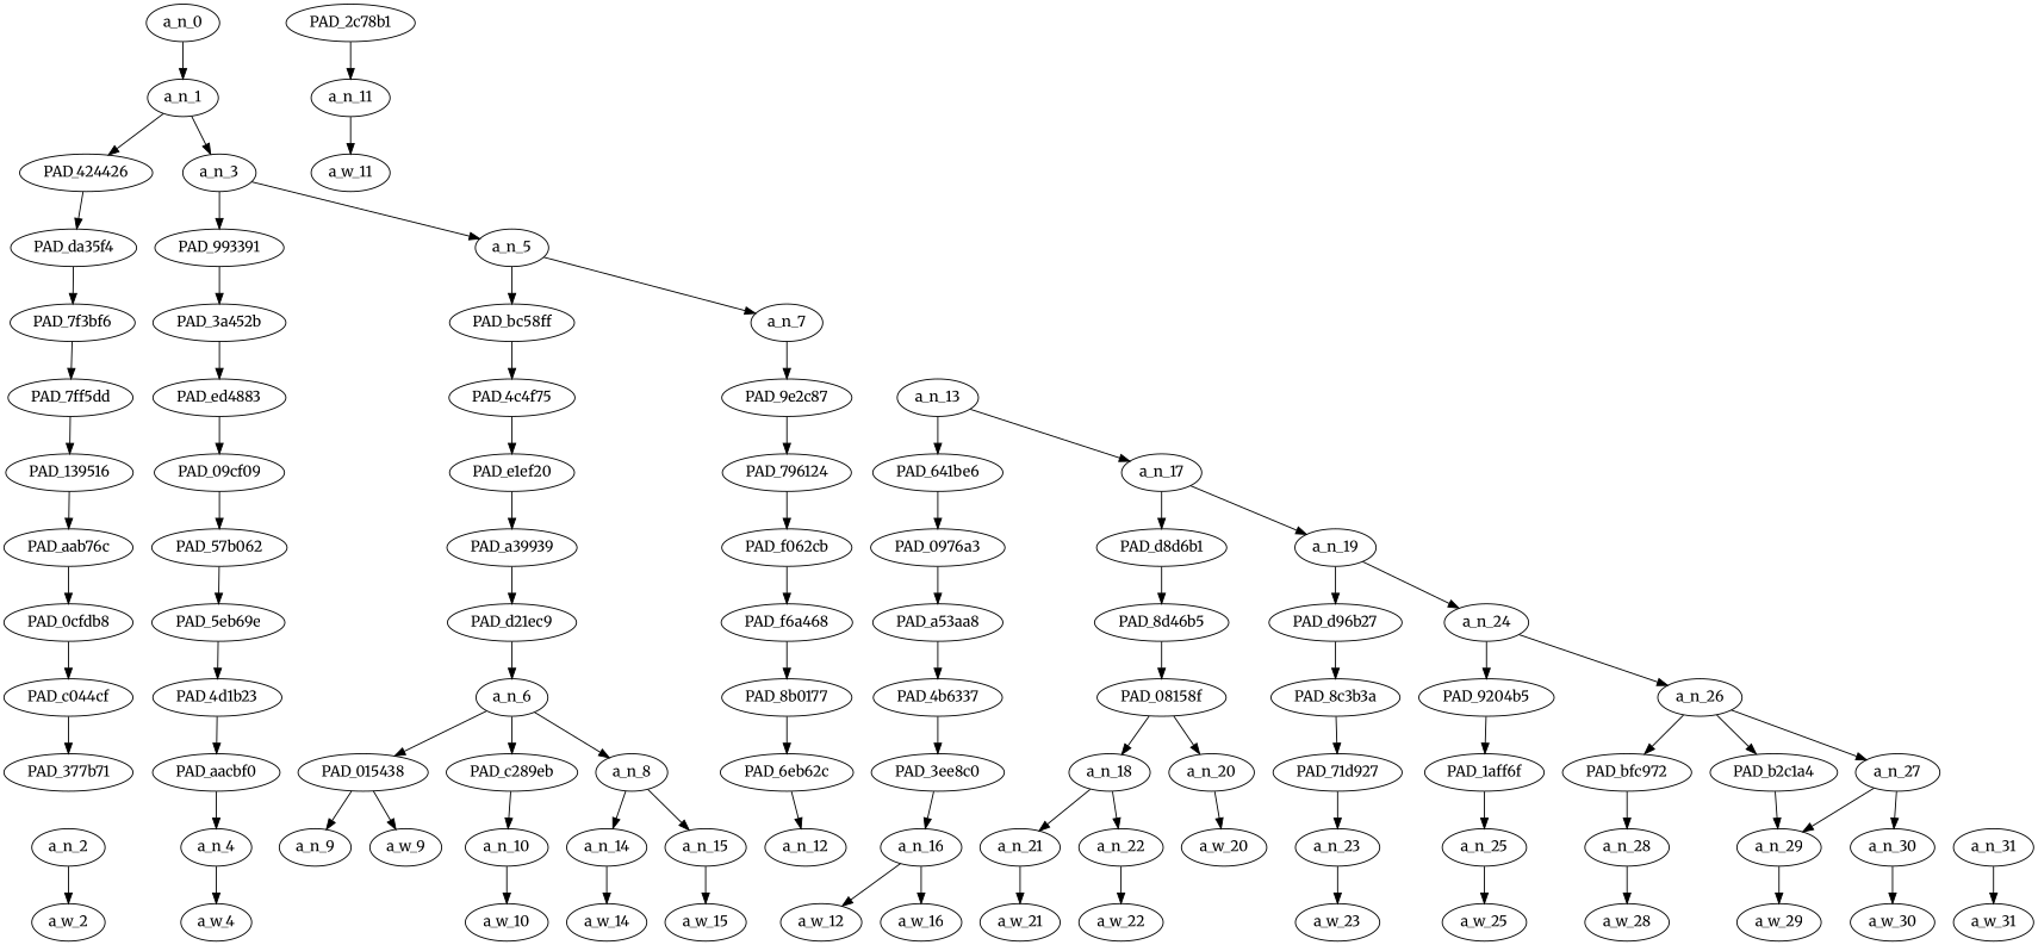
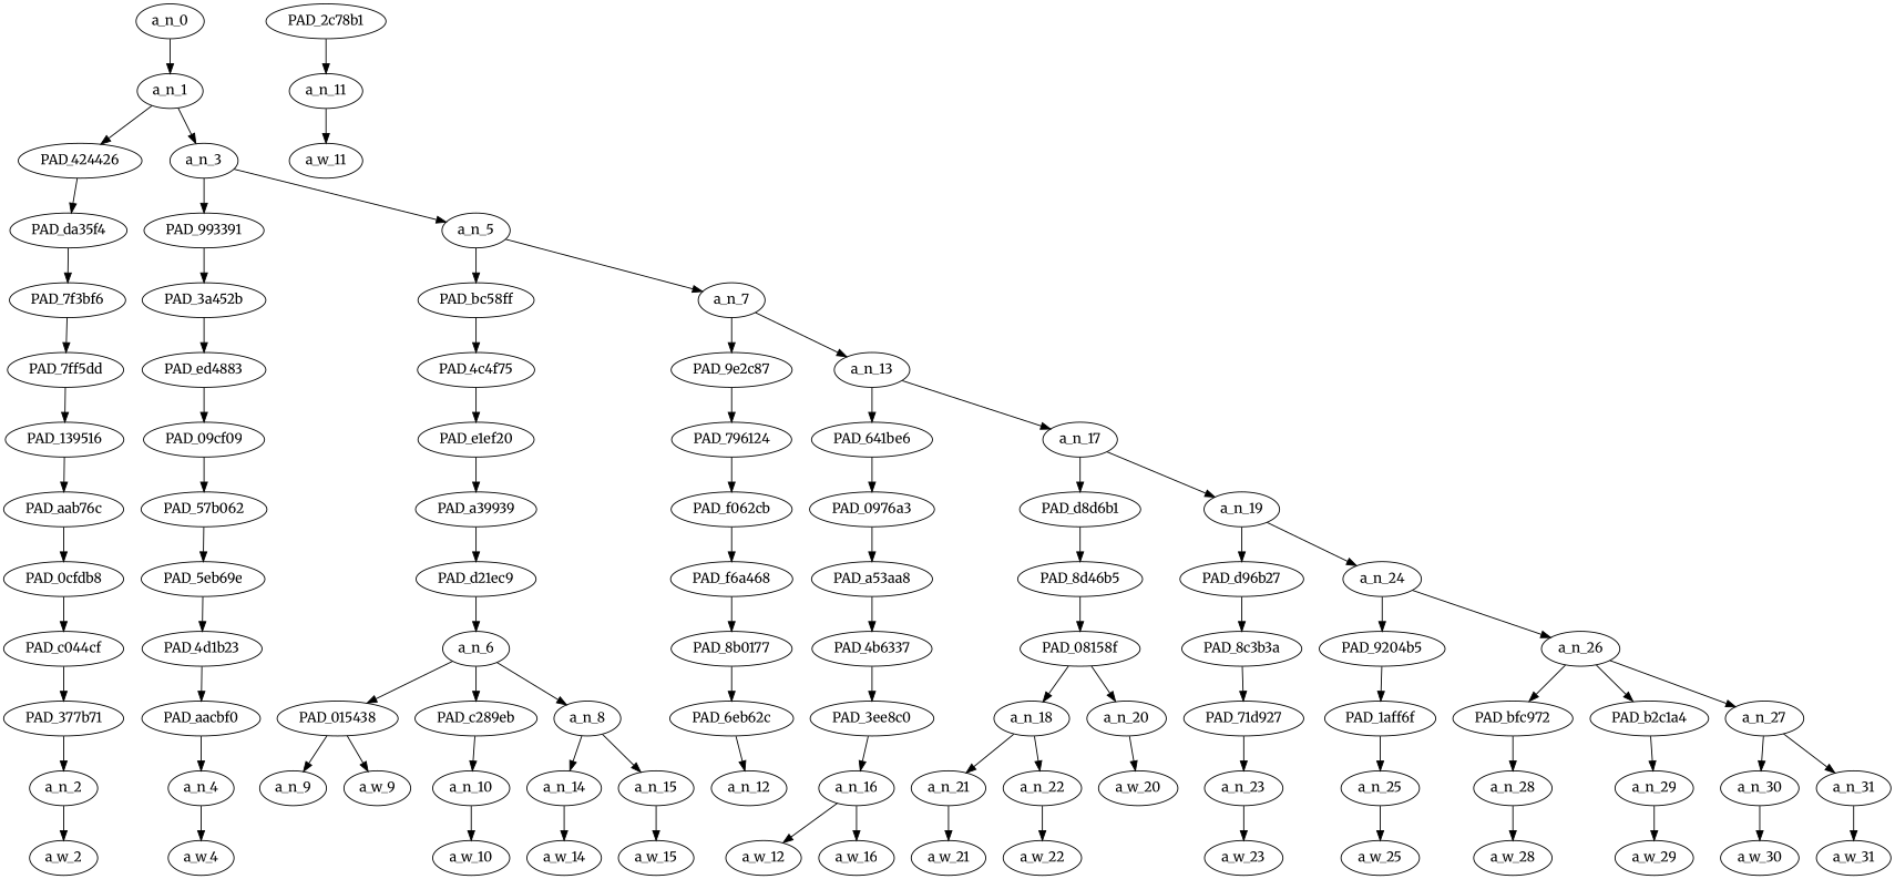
  strict digraph {
    fontname=Merriweather
    node [div_dir=1 fontname=Merriweather index=0 level=1 text_span="[0]" value=0.02951387]
    edge [fontname=Merriweather]
    a_n_0 [level=12 text_span="[0, 1, 2, 3, 4, 5, 6, 7, 8, 9, 10, 11, 12, 13, 14, 15, 16, 17]" value=0.99999997]
    a_n_1 [level=11 text_span="[0, 1, 2, 3, 4, 5, 6, 7, 8, 9, 10, 11, 12, 13, 14, 15, 16, 17]" value=0.99899415]
    PAD_424426 [level=10]
    a_n_3 [index=1 level=10 text_span="[1, 2, 3, 4, 5, 6, 7, 8, 9, 10, 11, 12, 13, 14, 15, 16, 17]" value=0.96847446]
    PAD_da35f4 [level=9]
    PAD_993391 [index=1 level=9 text_span="[1]" value=0.02880664]
    a_n_5 [index=2 level=9 text_span="[2, 3, 4, 5, 6, 7, 8, 9, 10, 11, 12, 13, 14, 15, 16, 17]" value=0.93868093]
    PAD_7f3bf6 [level=8]
    PAD_3a452b [index=1 level=8 text_span="[1]" value=0.02880664]
    PAD_bc58ff [index=2 level=8 text_span="[2, 3, 4, 5, 6]" value=0.45972777]
    a_n_7 [index=3 level=8 text_span="[7, 8, 9, 10, 11, 12, 13, 14, 15, 16, 17]" value=0.47796830]
    PAD_7ff5dd [level=7]
    PAD_139516 [level=6]
    PAD_aab76c [level=5]
    PAD_0cfdb8 [level=4]
    PAD_c044cf [level=3]
    PAD_377b71 [level=2]
    a_n_2
    a_w_2 [div_dir=0 level=0 value=look]
    PAD_ed4883 [index=1 level=7 text_span="[1]" value=0.02880664]
    PAD_4c4f75 [index=2 level=7 text_span="[2, 3, 4, 5, 6]" value=0.45972777]
    PAD_9e2c87 [index=3 level=7 text_span="[7]" value=0.02638992]
    a_n_13 [index=4 level=7 text_span="[8, 9, 10, 11, 12, 13, 14, 15, 16, 17]" value=0.45120641]
    PAD_09cf09 [index=1 level=6 text_span="[1]" value=0.02880664]
    PAD_57b062 [index=1 level=5 text_span="[1]" value=0.02880664]
    PAD_5eb69e [index=1 level=4 text_span="[1]" value=0.02880664]
    PAD_4d1b23 [index=1 level=3 text_span="[1]" value=0.02880664]
    PAD_aacbf0 [index=1 level=2 text_span="[1]" value=0.02880664]
    a_n_4 [index=1 text_span="[1]" value=0.02880664]
    a_w_4 [div_dir=0 index=1 level=0 text_span="[1]" value=at]
    PAD_e1ef20 [index=2 level=6 text_span="[2, 3, 4, 5, 6]" value=0.45972777]
    PAD_796124 [index=3 level=6 text_span="[7]" value=0.02638992]
    PAD_641be6 [div_dir=-1 index=4 level=6 text_span="[8]" value=0.02119587]
    a_n_17 [index=5 level=6 text_span="[9, 10, 11, 12, 13, 14, 15, 16, 17]" value=0.42966369]
    PAD_a39939 [index=2 level=5 text_span="[2, 3, 4, 5, 6]" value=0.45972777]
    PAD_d21ec9 [index=2 level=4 text_span="[2, 3, 4, 5, 6]" value=0.45972777]
    a_n_6 [index=2 level=3 text_span="[2, 3, 4, 5, 6]" value=0.45972777]
    PAD_015438 [index=3 level=2 text_span="[4]" value=0.12564263]
    PAD_c289eb [index=4 level=2 text_span="[5]" value=0.17190296]
    a_n_8 [index=2 level=2 text_span="[2, 3]" value=0.10030753]
    a_n_9 [index=4 text_span="[4]" value=0.12564263]
    a_w_9 [div_dir=0 index=4 level=0 text_span="[4]" value=dothaid]
    a_n_10 [index=5 text_span="[5]" value=0.17190296]
    PAD_2c78b1 [index=5 level=2 text_span="[6]" value=0.06074740]
    a_n_11 [index=6 text_span="[6]" value=0.06074740]
    a_n_14 [index=2 text_span="[2]" value=0.06147469]
    a_n_15 [index=3 text_span="[3]" value=0.03862895]
    a_w_10 [div_dir=0 index=5 level=0 text_span="[5]" value=kike]
    a_w_11 [div_dir=0 index=6 level=0 text_span="[6]" value=beak]
    a_w_14 [div_dir=0 index=2 level=0 text_span="[2]" value=dis]
    a_w_15 [div_dir=0 index=3 level=0 text_span="[3]" value=ugly]
    PAD_f062cb [index=3 level=5 text_span="[7]" value=0.02638992]
    PAD_0976a3 [div_dir=-1 index=4 level=5 text_span="[8]" value=0.02119587]
    PAD_d8d6b1 [index=5 level=5 text_span="[9, 10, 11]" value=0.13535358]
    a_n_19 [index=6 level=5 text_span="[12, 13, 14, 15, 16, 17]" value=0.29394112]
    PAD_f6a468 [index=3 level=4 text_span="[7]" value=0.02638992]
    PAD_8b0177 [index=3 level=3 text_span="[7]" value=0.02638992]
    PAD_6eb62c [index=6 level=2 text_span="[7]" value=0.02638992]
    a_n_12 [index=7 text_span="[7]" value=0.02638992]
    a_w_12 [div_dir=0 index=7 level=0 text_span="[7]" value=look1]
    PAD_a53aa8 [div_dir=-1 index=4 level=4 text_span="[8]" value=0.02119587]
    PAD_8d46b5 [index=5 level=4 text_span="[9, 10, 11]" value=0.13535358]
    PAD_d96b27 [div_dir=-1 index=6 level=4 text_span="[12]" value=0.02127948]
    a_n_24 [index=7 level=4 text_span="[13, 14, 15, 16, 17]" value=0.27233084]
    PAD_4b6337 [div_dir=-1 index=4 level=3 text_span="[8]" value=0.02119587]
    PAD_3ee8c0 [div_dir=-1 index=7 level=2 text_span="[8]" value=0.02119587]
    a_n_16 [div_dir=-1 index=8 text_span="[8]" value=0.02119587]
    a_w_16 [div_dir=0 index=8 level=0 text_span="[8]" value=like]
    PAD_08158f [index=5 level=3 text_span="[9, 10, 11]" value=0.13535358]
    PAD_8c3b3a [div_dir=-1 index=6 level=3 text_span="[12]" value=0.02127948]
    PAD_9204b5 [div_dir=-1 index=7 level=3 text_span="[13]" value=0.04346521]
    a_n_26 [index=8 level=3 text_span="[14, 15, 16, 17]" value=0.22850759]
    a_n_18 [index=8 level=2 text_span="[9, 10, 11]" value=0.13535358]
    a_n_20 [index=9 text_span="[9]" value=0.02451973]
    a_n_21 [index=10 text_span="[10]" value=0.05588146]
    a_n_22 [index=11 text_span="[11]" value=0.05477631]
    a_w_20 [div_dir=0 index=9 level=0 text_span="[9]" value=its]
    a_w_21 [div_dir=0 index=10 level=0 text_span="[10]" value=mouf]
    a_w_22 [div_dir=0 index=11 level=0 text_span="[11]" value=wuz]
    PAD_71d927 [div_dir=-1 index=9 level=2 text_span="[12]" value=0.02127948]
    PAD_1aff6f [div_dir=-1 index=10 level=2 text_span="[13]" value=0.04346521]
    PAD_bfc972 [index=12 level=2 text_span="[16]" value=0.09692524]
    PAD_b2c1a4 [index=13 level=2 text_span="[17]" value=0.03227427]
    a_n_27 [index=11 level=2 text_span="[14, 15]" value=0.09886988]
    a_n_23 [div_dir=-1 index=12 text_span="[12]" value=0.02127948]
    a_w_23 [div_dir=0 index=12 level=0 text_span="[12]" value=made]
    a_n_25 [div_dir=-1 index=13 text_span="[13]" value=0.04346521]
    a_n_28 [index=16 text_span="[16]" value=0.09692524]
    a_n_29 [index=17 text_span="[17]" value=0.03227427]
    a_n_30 [index=14 text_span="[14]" value=0.05093394]
    a_n_31 [index=15 text_span="[15]" value=0.04779552]
    a_w_25 [div_dir=0 index=13 level=0 text_span="[13]" value=fo]
    a_w_28 [div_dir=0 index=16 level=0 text_span="[16]" value=babydick]
    a_w_29 [div_dir=0 index=17 level=0 text_span="[17]" value="<user>"]
    a_w_30 [div_dir=0 index=14 level=0 text_span="[14]" value=suckin]
    a_w_31 [div_dir=0 index=15 level=0 text_span="[15]" value=dat]
    a_n_0 -> a_n_1
    a_n_1 -> PAD_424426
    a_n_1 -> a_n_3
    PAD_424426 -> PAD_da35f4
    a_n_3 -> PAD_993391
    a_n_3 -> a_n_5
    PAD_da35f4 -> PAD_7f3bf6
    PAD_993391 -> PAD_3a452b
    a_n_5 -> PAD_bc58ff
    a_n_5 -> a_n_7
    PAD_7f3bf6 -> PAD_7ff5dd
    PAD_3a452b -> PAD_ed4883
    PAD_bc58ff -> PAD_4c4f75
    a_n_7 -> PAD_9e2c87
+   a_n_7 -> a_n_13
    PAD_7ff5dd -> PAD_139516
    PAD_139516 -> PAD_aab76c
    PAD_aab76c -> PAD_0cfdb8
    PAD_0cfdb8 -> PAD_c044cf
    PAD_c044cf -> PAD_377b71
+   PAD_377b71 -> a_n_2
    a_n_2 -> a_w_2
    PAD_ed4883 -> PAD_09cf09
    PAD_4c4f75 -> PAD_e1ef20
    PAD_9e2c87 -> PAD_796124
    a_n_13 -> PAD_641be6
    a_n_13 -> a_n_17
    PAD_09cf09 -> PAD_57b062
    PAD_57b062 -> PAD_5eb69e
    PAD_5eb69e -> PAD_4d1b23
    PAD_4d1b23 -> PAD_aacbf0
    PAD_aacbf0 -> a_n_4
    a_n_4 -> a_w_4
    PAD_e1ef20 -> PAD_a39939
    PAD_796124 -> PAD_f062cb
    PAD_641be6 -> PAD_0976a3
    a_n_17 -> PAD_d8d6b1
    a_n_17 -> a_n_19
    PAD_a39939 -> PAD_d21ec9
    PAD_d21ec9 -> a_n_6
    a_n_6 -> PAD_015438
    a_n_6 -> PAD_c289eb
    a_n_6 -> a_n_8
    PAD_015438 -> a_n_9
    PAD_015438 -> a_w_9
    PAD_c289eb -> a_n_10
    a_n_8 -> a_n_14
    a_n_8 -> a_n_15
    a_n_10 -> a_w_10
    PAD_2c78b1 -> a_n_11
    a_n_11 -> a_w_11
    a_n_14 -> a_w_14
    a_n_15 -> a_w_15
    PAD_f062cb -> PAD_f6a468
    PAD_0976a3 -> PAD_a53aa8
    PAD_d8d6b1 -> PAD_8d46b5
    a_n_19 -> PAD_d96b27
    a_n_19 -> a_n_24
    PAD_f6a468 -> PAD_8b0177
    PAD_8b0177 -> PAD_6eb62c
    PAD_6eb62c -> a_n_12
    PAD_a53aa8 -> PAD_4b6337
    PAD_8d46b5 -> PAD_08158f
    PAD_d96b27 -> PAD_8c3b3a
    a_n_24 -> PAD_9204b5
    a_n_24 -> a_n_26
    PAD_4b6337 -> PAD_3ee8c0
    PAD_3ee8c0 -> a_n_16
    a_n_16 -> a_w_12
    a_n_16 -> a_w_16
    PAD_08158f -> a_n_18
    PAD_08158f -> a_n_20
    PAD_8c3b3a -> PAD_71d927
    PAD_9204b5 -> PAD_1aff6f
    a_n_26 -> PAD_bfc972
    a_n_26 -> PAD_b2c1a4
    a_n_26 -> a_n_27
    a_n_18 -> a_n_21
    a_n_18 -> a_n_22
    a_n_20 -> a_w_20
    a_n_21 -> a_w_21
    a_n_22 -> a_w_22
    PAD_71d927 -> a_n_23
    PAD_1aff6f -> a_n_25
    PAD_bfc972 -> a_n_28
    PAD_b2c1a4 -> a_n_29
    a_n_27 -> a_n_30
-   a_n_27 -> a_n_29
+   a_n_27 -> a_n_31
    a_n_23 -> a_w_23
    a_n_25 -> a_w_25
    a_n_28 -> a_w_28
    a_n_29 -> a_w_29
    a_n_30 -> a_w_30
    a_n_31 -> a_w_31
  }
